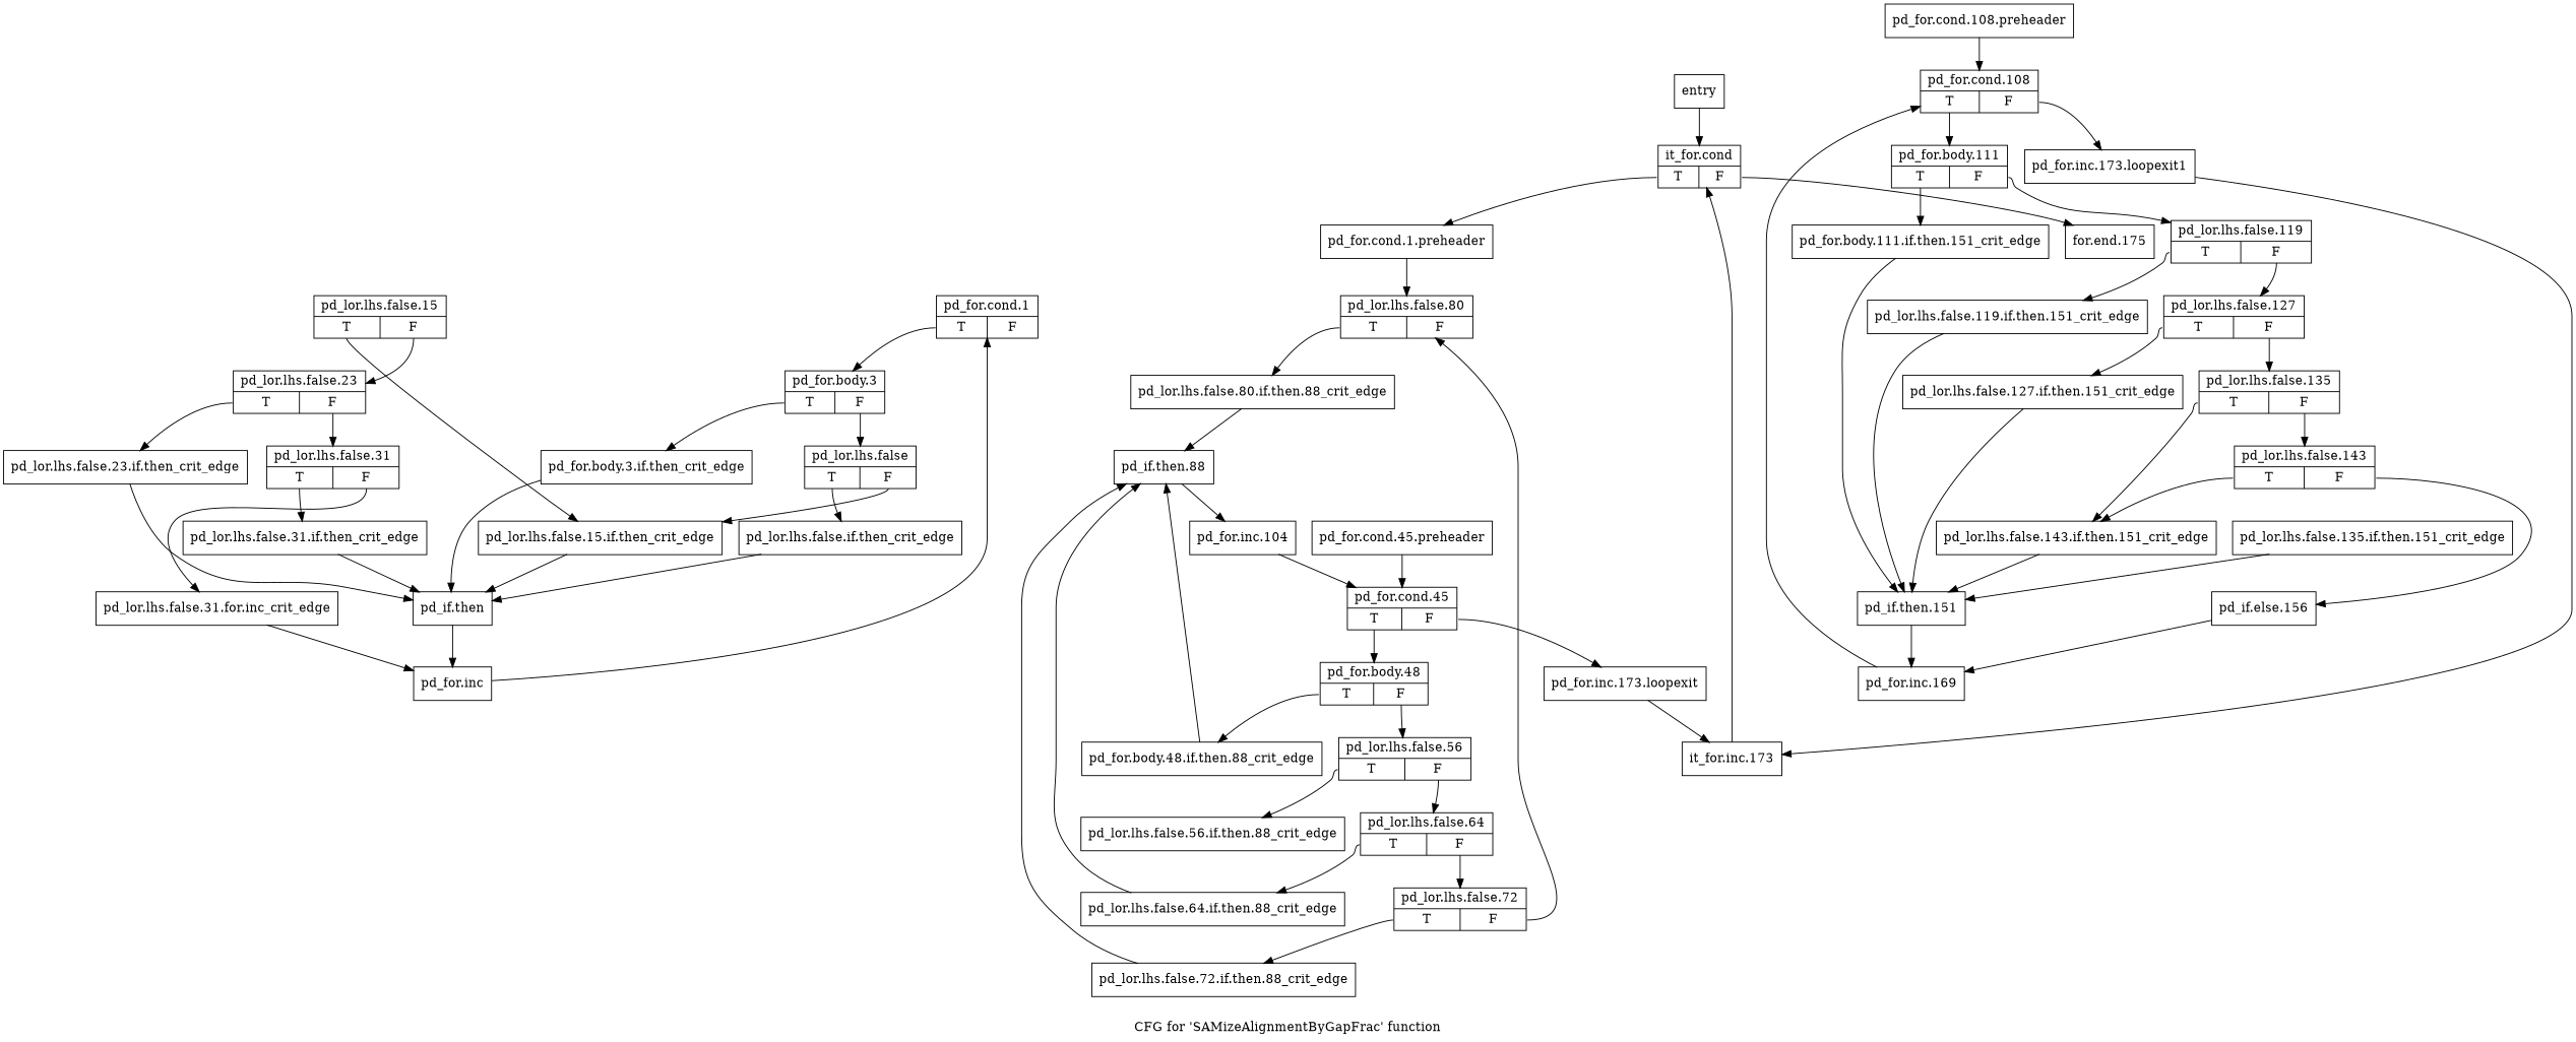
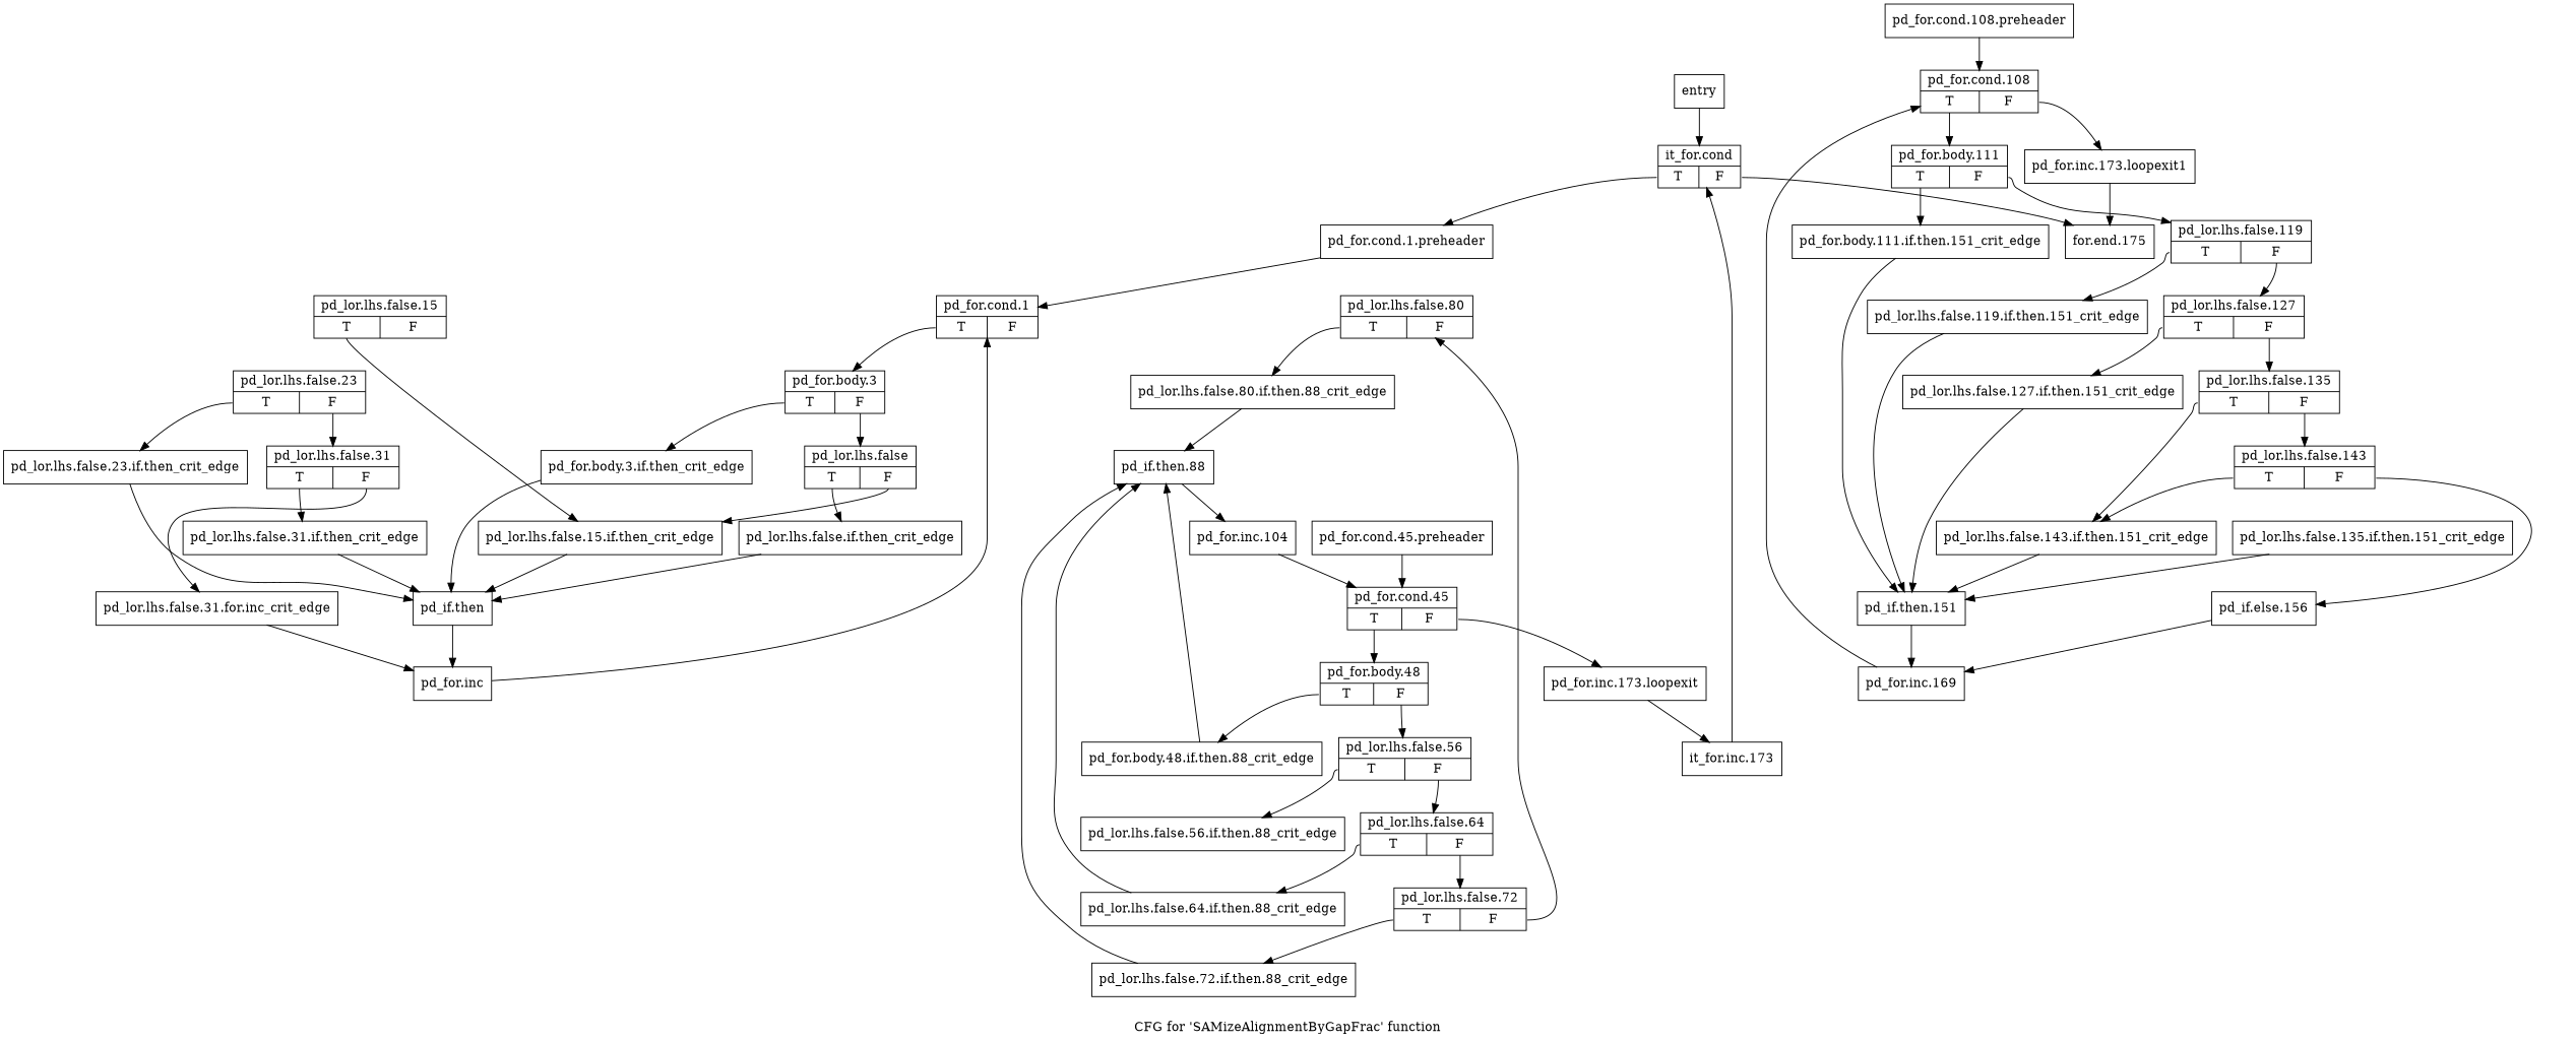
  digraph {
    label="CFG for 'SAMizeAlignmentByGapFrac' function"
    node [shape=record]
    n1 [label="{entry}"]
    n2 [label="{it_for.cond|{<s0>T|<s1>F}}"]
    n3 [label="{pd_for.cond.1.preheader}"]
    n4 [label="{for.end.175}"]
    n5 [label="{pd_for.cond.1|{<s0>T|<s1>F}}"]
    n6 [label="{pd_for.body.3|{<s0>T|<s1>F}}"]
    n7 [label="{pd_for.body.3.if.then_crit_edge}"]
    n8 [label="{pd_lor.lhs.false|{<s0>T|<s1>F}}"]
    n9 [label="{pd_if.then}"]
    n10 [label="{pd_lor.lhs.false.if.then_crit_edge}"]
    n11 [label="{pd_lor.lhs.false.15.if.then_crit_edge}"]
    n12 [label="{pd_for.cond.45.preheader}"]
    n13 [label="{pd_for.cond.45|{<s0>T|<s1>F}}"]
    n14 [label="{pd_for.cond.108.preheader}"]
    n15 [label="{pd_for.cond.108|{<s0>T|<s1>F}}"]
    n16 [label="{pd_for.inc}"]
    n17 [label="{pd_lor.lhs.false.15|{<s0>T|<s1>F}}"]
    n18 [label="{pd_lor.lhs.false.23|{<s0>T|<s1>F}}"]
    n19 [label="{pd_lor.lhs.false.23.if.then_crit_edge}"]
    n20 [label="{pd_lor.lhs.false.31|{<s0>T|<s1>F}}"]
    n21 [label="{pd_lor.lhs.false.31.if.then_crit_edge}"]
    n22 [label="{pd_lor.lhs.false.31.for.inc_crit_edge}"]
    n23 [label="{pd_for.body.48|{<s0>T|<s1>F}}"]
    n24 [label="{pd_for.inc.173.loopexit}"]
    n25 [label="{pd_for.body.111|{<s0>T|<s1>F}}"]
    n26 [label="{pd_for.inc.173.loopexit1}"]
    n27 [label="{pd_for.body.111.if.then.151_crit_edge}"]
    n28 [label="{pd_lor.lhs.false.119|{<s0>T|<s1>F}}"]
    n29 [label="{it_for.inc.173}"]
    n30 [label="{pd_for.body.48.if.then.88_crit_edge}"]
    n31 [label="{pd_lor.lhs.false.56|{<s0>T|<s1>F}}"]
    n32 [label="{pd_if.then.88}"]
    n33 [label="{pd_lor.lhs.false.56.if.then.88_crit_edge}"]
    n34 [label="{pd_lor.lhs.false.64|{<s0>T|<s1>F}}"]
    n35 [label="{pd_for.inc.104}"]
    n36 [label="{pd_lor.lhs.false.64.if.then.88_crit_edge}"]
    n37 [label="{pd_lor.lhs.false.72|{<s0>T|<s1>F}}"]
    n38 [label="{pd_lor.lhs.false.72.if.then.88_crit_edge}"]
    n39 [label="{pd_lor.lhs.false.80|{<s0>T|<s1>F}}"]
    n40 [label="{pd_lor.lhs.false.80.if.then.88_crit_edge}"]
    n41 [label="{pd_if.then.151}"]
    n42 [label="{pd_lor.lhs.false.119.if.then.151_crit_edge}"]
    n43 [label="{pd_lor.lhs.false.127|{<s0>T|<s1>F}}"]
    n44 [label="{pd_for.inc.169}"]
    n45 [label="{pd_lor.lhs.false.127.if.then.151_crit_edge}"]
    n46 [label="{pd_lor.lhs.false.135|{<s0>T|<s1>F}}"]
    n47 [label="{pd_lor.lhs.false.143|{<s0>T|<s1>F}}"]
    n48 [label="{pd_lor.lhs.false.143.if.then.151_crit_edge}"]
    n49 [label="{pd_lor.lhs.false.135.if.then.151_crit_edge}"]
    n50 [label="{pd_if.else.156}"]
    n1 -> n2
    n2 -> n3 [tailport=s0]
    n2 -> n4 [tailport=s1]
-   n3 -> n39
+   n3 -> n5
    n5 -> n6 [tailport=s0]
    n6 -> n7 [tailport=s0]
    n6 -> n8 [tailport=s1]
    n7 -> n9
    n8 -> n10 [tailport=s0]
    n8 -> n11 [tailport=s1]
    n9 -> n16
    n10 -> n9
    n11 -> n9
    n12 -> n13
    n13 -> n23 [tailport=s0]
    n13 -> n24 [tailport=s1]
    n14 -> n15
    n15 -> n25 [tailport=s0]
    n15 -> n26 [tailport=s1]
    n16 -> n5
    n17 -> n11 [tailport=s0]
-   n17 -> n18 [tailport=s1]
    n18 -> n19 [tailport=s0]
    n18 -> n20 [tailport=s1]
    n19 -> n9
    n20 -> n21 [tailport=s0]
    n20 -> n22 [tailport=s1]
    n21 -> n9
    n22 -> n16
    n23 -> n30 [tailport=s0]
    n23 -> n31 [tailport=s1]
    n24 -> n29
    n25 -> n27 [tailport=s0]
    n25 -> n28 [tailport=s1]
-   n26 -> n29
+   n26 -> n4
    n27 -> n41
    n28 -> n42 [tailport=s0]
    n28 -> n43 [tailport=s1]
    n29 -> n2
    n30 -> n32
    n31 -> n33 [tailport=s0]
    n31 -> n34 [tailport=s1]
    n32 -> n35
    n34 -> n36 [tailport=s0]
    n34 -> n37 [tailport=s1]
    n35 -> n13
    n36 -> n32
    n37 -> n38 [tailport=s0]
    n37 -> n39 [tailport=s1]
    n38 -> n32
    n39 -> n40 [tailport=s0]
    n40 -> n32
    n41 -> n44
    n42 -> n41
    n43 -> n45 [tailport=s0]
    n43 -> n46 [tailport=s1]
    n44 -> n15
    n45 -> n41
    n46 -> n47 [tailport=s1]
    n46 -> n48 [tailport=s0]
    n47 -> n48 [tailport=s0]
    n47 -> n50 [tailport=s1]
    n48 -> n41
    n49 -> n41
    n50 -> n44
  }
